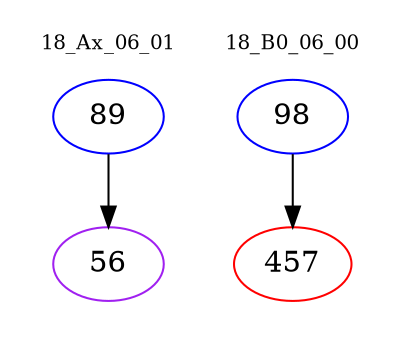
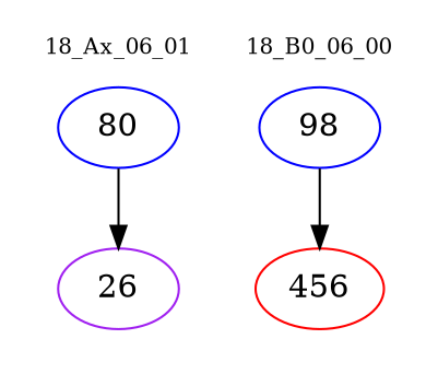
  digraph {
    node [color=blue]
    edge [color=black]
-   n1 [label=89]
-   n2 [color=purple label=56]
+   n1 [label=80]
+   n2 [color=purple label=26]
    n3 [label=98]
-   n4 [color=red label=457]
+   n4 [color=red label=456]
    subgraph cluster_1 {
      color=white
      fontsize=10
      label="18_Ax_06_01"
      n1
      n2
    }
    subgraph cluster_2 {
      color=white
      fontsize=10
      label="18_B0_06_00"
      n3
      n4
    }
    n1 -> n2
    n3 -> n4
  }
